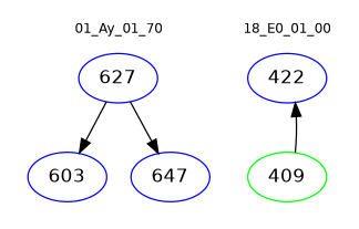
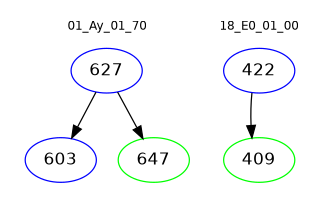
  digraph {
    fontname="DejaVu Sans"
    node [color=blue fontname="DejaVu Sans"]
    edge [color=black fontname="DejaVu Sans"]
    n1 [label=627]
    n2 [label=603]
-   n3 [label=647]
+   n3 [color=green label=647]
    n4 [label=422]
    n5 [color=green label=409]
    subgraph cluster_1 {
      color=white
      fontsize=10
      label="01_Ay_01_70"
      n1
      n2
      n3
    }
    subgraph cluster_2 {
      color=white
      fontsize=10
      label="18_E0_01_00"
      n4
      n5
    }
    n1 -> n2
    n1 -> n3
-   n5 -> n4
+   n4 -> n5
  }
